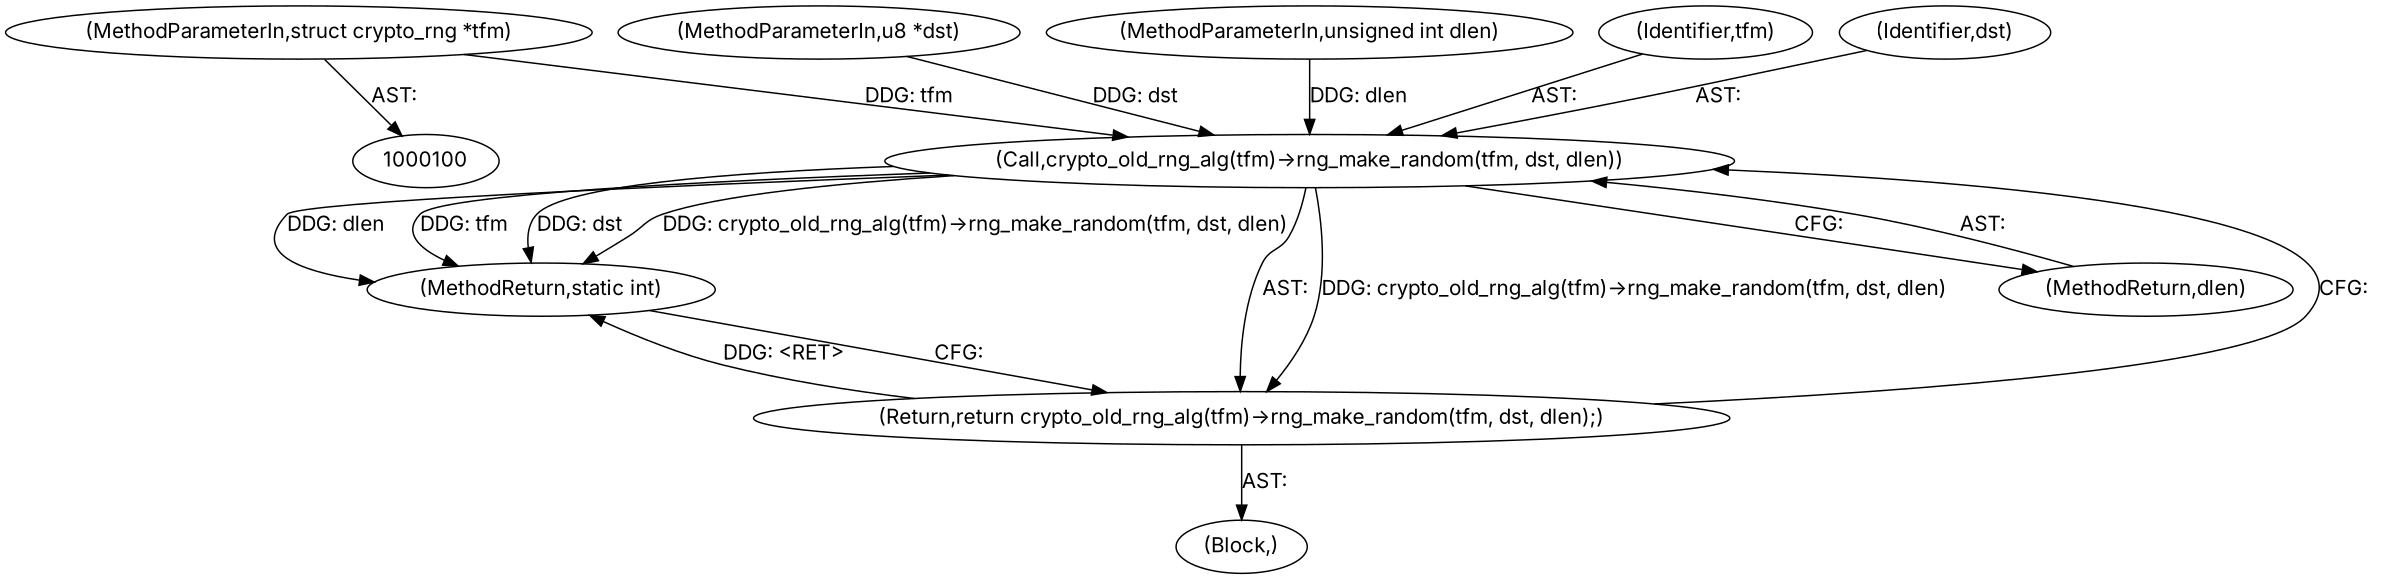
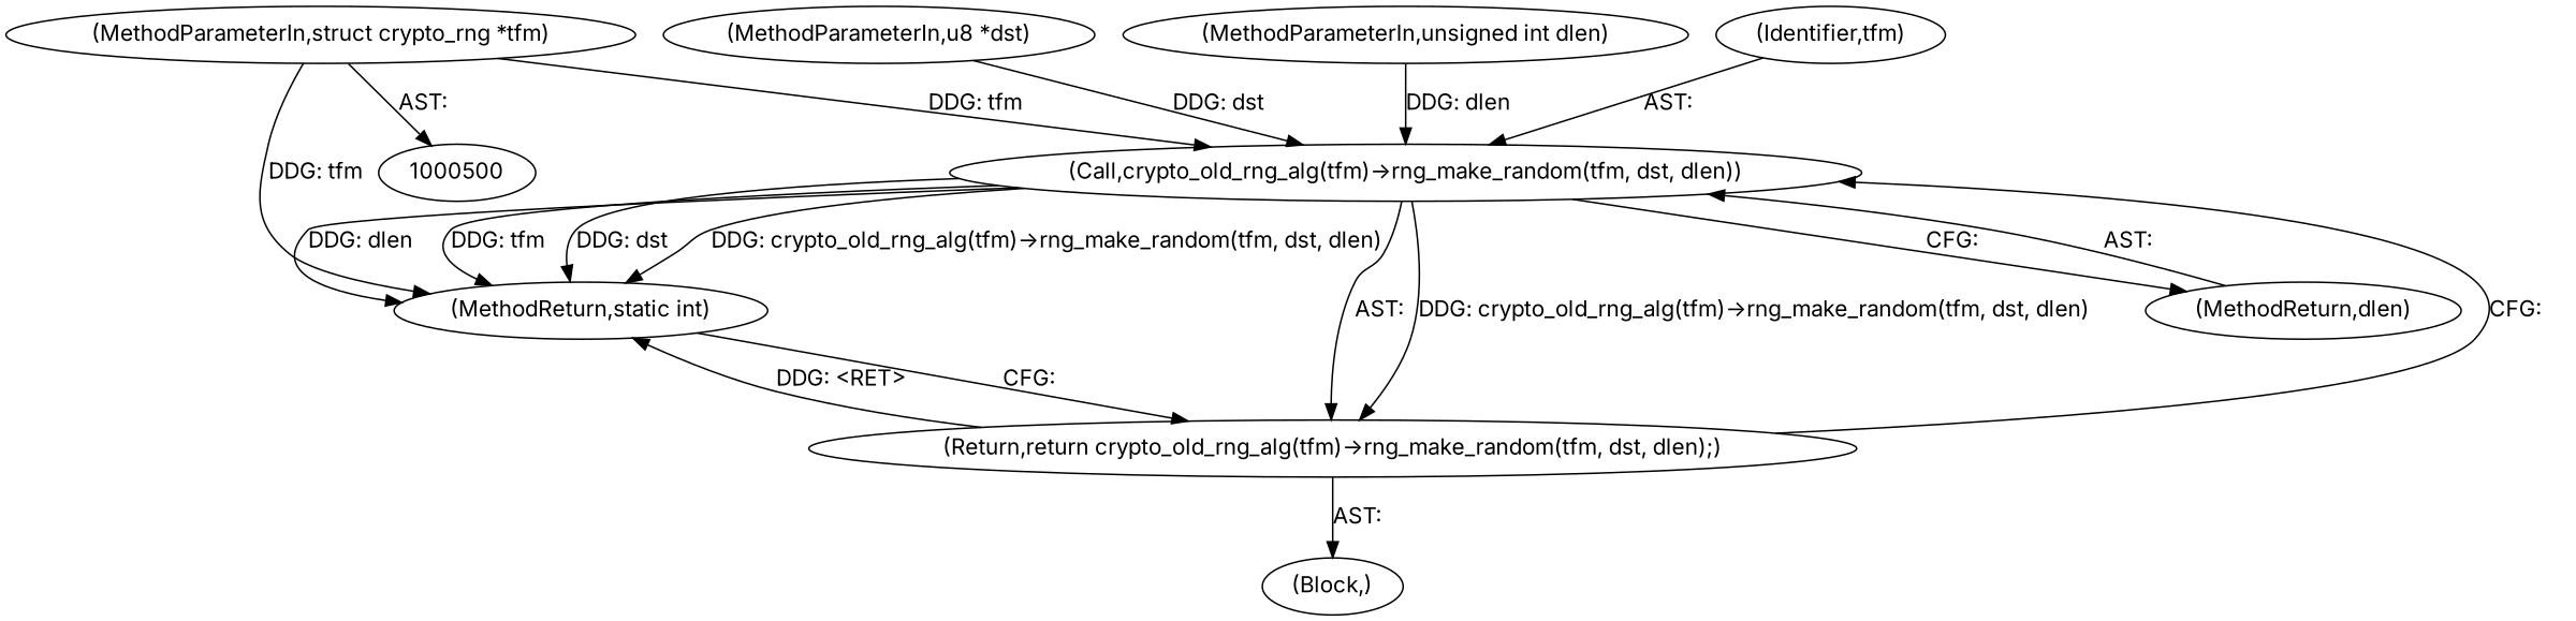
  digraph {
    fontname=Inter
    node [fontname=Inter]
    edge [fontname=Inter]
    n1 [label="(MethodParameterIn,struct crypto_rng *tfm)"]
    n2 [label="(Call,crypto_old_rng_alg(tfm)->rng_make_random(tfm, dst, dlen))"]
    n3 [label="(MethodReturn,static int)"]
-   1000100
+   1000100 [label=1000500]
    n5 [label="(Return,return crypto_old_rng_alg(tfm)->rng_make_random(tfm, dst, dlen);)"]
    n6 [label="(MethodReturn,dlen)"]
    n7 [label="(Block,)"]
    n8 [label="(MethodParameterIn,u8 *dst)"]
    n9 [label="(MethodParameterIn,unsigned int dlen)"]
    n10 [label="(Identifier,tfm)"]
-   n11 [label="(Identifier,dst)"]
    n1 -> n2 [label="DDG: tfm"]
+   n1 -> n3 [label="DDG: tfm"]
    n1 -> 1000100 [label="AST: "]
    n2 -> n3 [label="DDG: crypto_old_rng_alg(tfm)->rng_make_random(tfm, dst, dlen)"]
    n2 -> n3 [label="DDG: dlen"]
    n2 -> n3 [label="DDG: tfm"]
    n2 -> n3 [label="DDG: dst"]
    n2 -> n5 [label="AST: "]
    n2 -> n5 [label="DDG: crypto_old_rng_alg(tfm)->rng_make_random(tfm, dst, dlen)"]
    n2 -> n6 [label="CFG: "]
    n3 -> n5 [label="CFG: "]
    n5 -> n2 [label="CFG: "]
    n5 -> n3 [label="DDG: <RET>"]
    n5 -> n7 [label="AST: "]
    n6 -> n2 [label="AST: "]
    n8 -> n2 [label="DDG: dst"]
    n9 -> n2 [label="DDG: dlen"]
    n10 -> n2 [label="AST: "]
-   n11 -> n2 [label="AST: "]
  }
